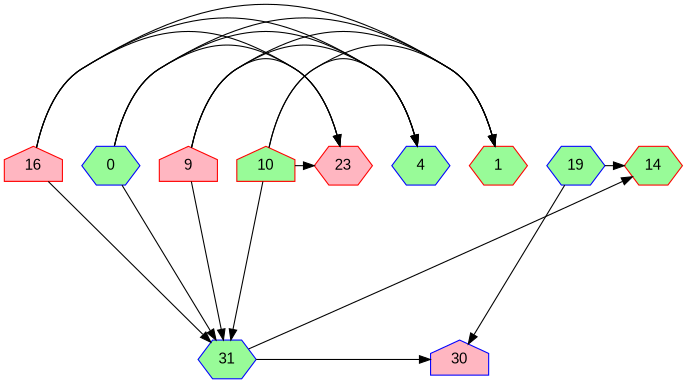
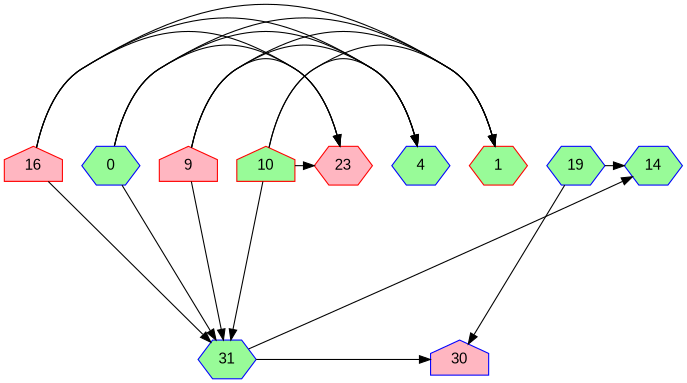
  digraph {
    fontname="Liberation Sans"
    ranksep=2.0
    node [color=red fillcolor=palegreen fontname="Liberation Sans" shape=hexagon style=filled]
    edge [fontname="Liberation Sans"]
    0 [color=blue]
    1
    4 [color=blue]
    9 [fillcolor=lightpink shape=house]
    10 [shape=house]
-   14
+   14 [color=blue]
    16 [fillcolor=lightpink shape=house]
    19 [color=blue]
    23 [fillcolor=lightpink]
    30 [color=blue fillcolor=lightpink shape=house]
    31 [color=blue]
    subgraph sub_1 {
      rank=same
      0
      1
      4
      9
      10
      14
      16
      19
      23
    }
    subgraph sub_2 {
      rank=same
    }
    subgraph sub_3 {
      rank=same
      30
      31
    }
    0 -> 1
    0 -> 4
    0 -> 23
    0 -> 31
    9 -> 1
    9 -> 4
    9 -> 23
    9 -> 31
    10 -> 1
    10 -> 4
    10 -> 23
    10 -> 31
    16 -> 1
    16 -> 4
    16 -> 23
    16 -> 31
    19 -> 14
    19 -> 30
    31 -> 14
    31 -> 30
  }
